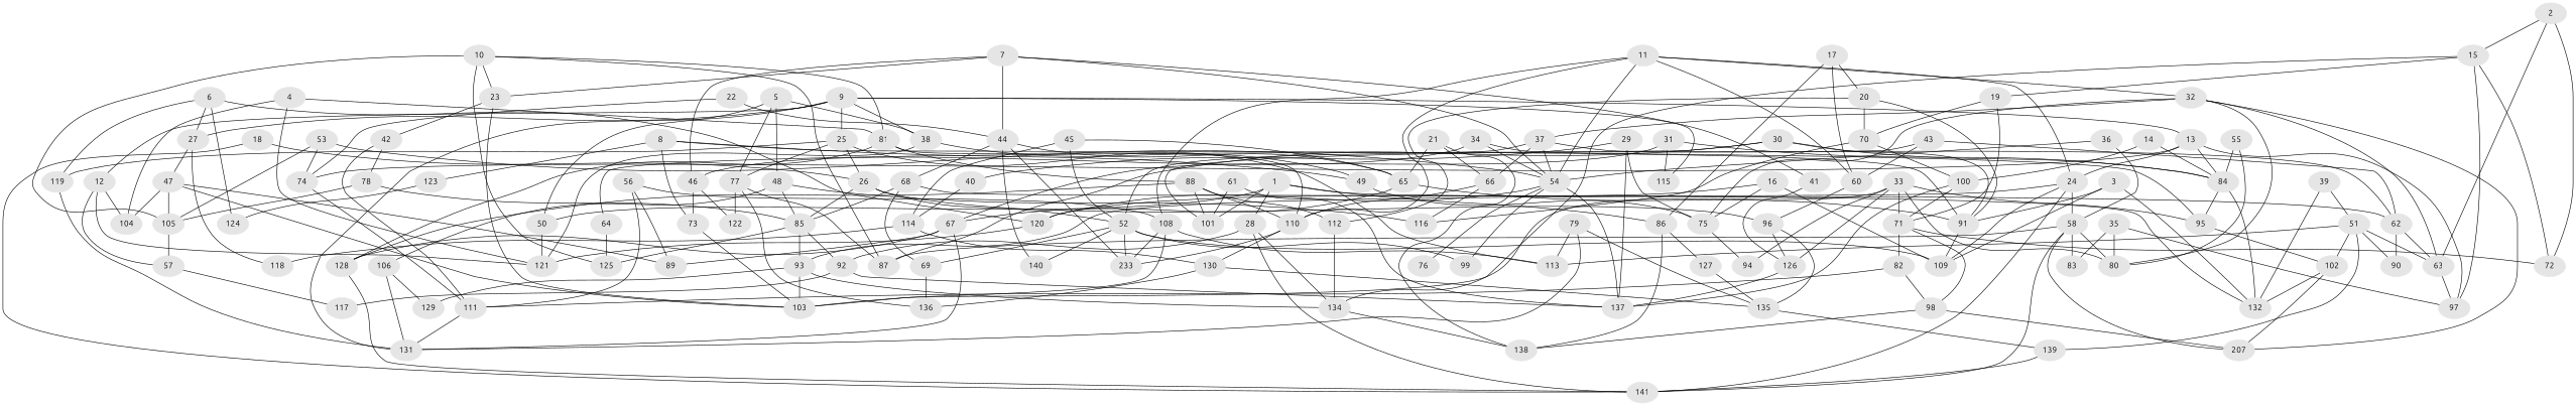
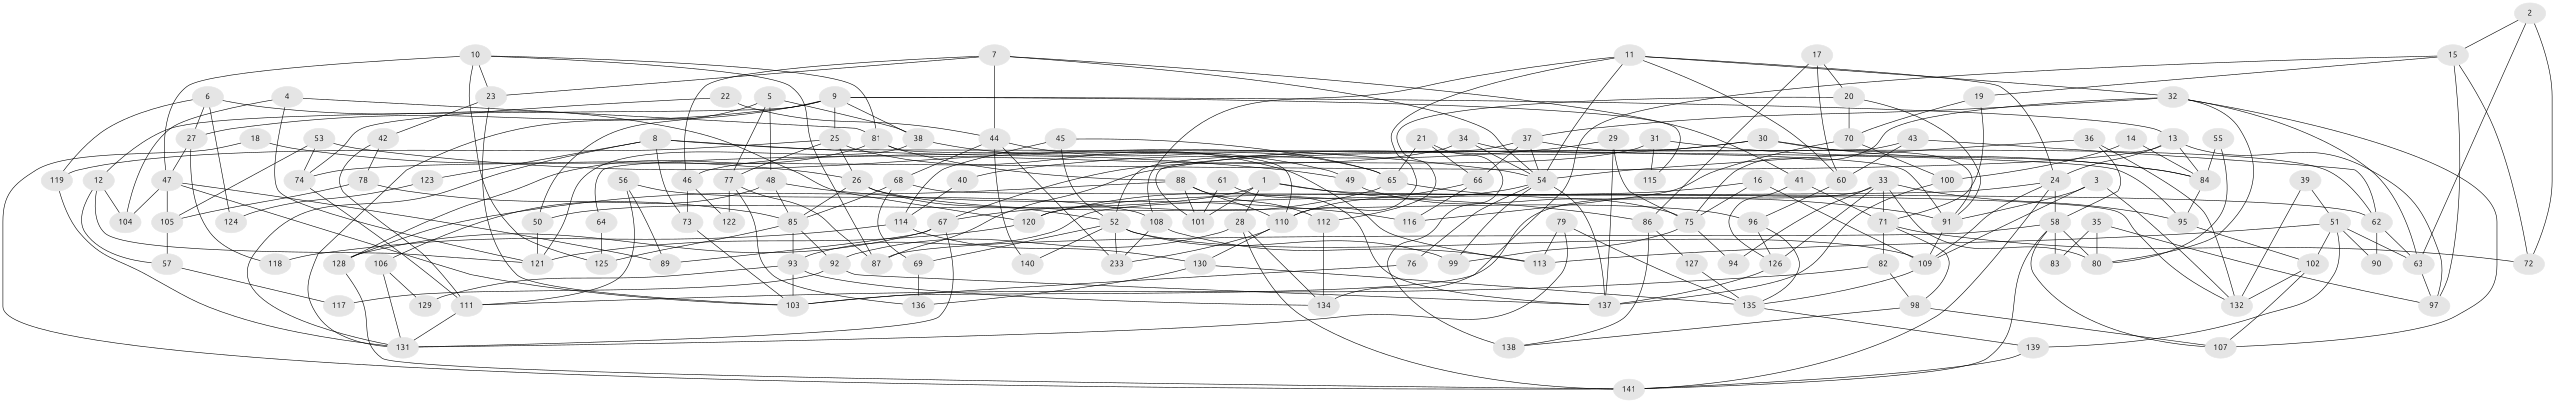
  graph {
    fontname=Ubuntu
    node [color=gray90 fontname=Ubuntu style=filled]
    edge [fontname=Ubuntu]
    1
    28
    50
    62
    86
    101
    134
    141
    92
    121
    63
    90
    138
    127
    2
    15
    72
    97
    19
    3
    91
    109
    132
    135
    4
    81
    104
    110
    128
    88
    5
    38
    48
    77
    49
    85
    106
    116
    87
    122
    136
    6
    27
    119
    120
    124
    47
    118
    131
    7
    23
    41
    44
    46
    54
    42
    103
    71
    126
    65
    68
    n62 [label=233]
    140
    73
    137
    99
    76
    8
    95
    123
    75
    102
    9
    12
    13
    25
    115
    57
    24
    74
    84
    26
    113
    10
    125
    89
    105
    11
    32
    60
    108
    58
    93
    37
    80
-   107 [label=207]
+   107
    96
    130
    117
    111
    14
    100
    70
    16
    94
    17
    20
    112
    18
    52
    82
    98
    21
    66
    67
    22
    78
    83
    129
    69
    29
    40
    114
    30
    31
    33
    34
    35
    36
    39
    51
    139
    43
    64
    45
    53
    55
    56
    61
    79
    1 -- 28
    1 -- 50
    1 -- 62
    1 -- 86
    1 -- 101
    28 -- 134
    28 -- 141
    28 -- 92
    50 -- 121
    62 -- 63
    62 -- 90
    86 -- 138
    86 -- 127
-   134 -- 138
    92 -- 137
    92 -- 117
    63 -- 97
    127 -- 135
    2 -- 63
    2 -- 15
    2 -- 72
    15 -- 134
    15 -- 72
    15 -- 97
    15 -- 19
    19 -- 71
    19 -- 70
    3 -- 91
    3 -- 109
    3 -- 132
    91 -- 109
+   109 -- 135
    135 -- 139
    4 -- 121
    4 -- 81
    4 -- 104
    81 -- 110
    81 -- 128
    81 -- 88
    110 -- n62
    110 -- 130
    128 -- 141
    88 -- 101
    88 -- 110
    88 -- 128
    88 -- 112
    5 -- 50
    5 -- 38
    5 -- 48
    5 -- 77
    38 -- 121
    38 -- 49
    48 -- 85
    48 -- 106
    48 -- 116
    77 -- 87
    77 -- 122
    77 -- 136
    49 -- 75
    85 -- 92
    85 -- 125
    85 -- 93
    106 -- 131
    106 -- 129
    6 -- 27
    6 -- 119
    6 -- 120
    6 -- 124
    27 -- 47
    27 -- 118
    119 -- 131
    120 -- 121
    47 -- 104
    47 -- 103
    47 -- 89
    47 -- 105
    7 -- 23
    7 -- 41
    7 -- 44
    7 -- 46
    7 -- 54
    23 -- 42
    23 -- 103
-   100 -- 71
+   41 -- 71
    41 -- 126
    44 -- 65
    44 -- 68
    44 -- n62
    44 -- 140
    46 -- 122
    46 -- 73
    54 -- 120
    54 -- 137
    54 -- 99
    54 -- 76
    42 -- 111
    42 -- 78
    71 -- 72
    71 -- 82
    71 -- 98
    126 -- 137
    65 -- 91
    65 -- 67
    68 -- 132
    68 -- 85
    68 -- 69
    73 -- 103
-   108 -- 103
+   76 -- 103
    8 -- 49
+   8 -- 131
    8 -- 73
    8 -- 95
    8 -- 123
    95 -- 102
    123 -- 124
+   75 -- 99
    75 -- 94
    102 -- 132
    102 -- 107
    9 -- 38
    9 -- 27
    9 -- 131
    9 -- 12
    9 -- 13
    9 -- 25
    9 -- 115
    12 -- 121
    12 -- 104
    12 -- 57
    13 -- 97
    13 -- 24
    13 -- 74
    13 -- 84
    25 -- 77
    25 -- 119
    25 -- 26
    25 -- 113
    57 -- 117
    24 -- 141
    24 -- 109
    24 -- 58
    24 -- 93
    74 -- 111
    84 -- 95
    26 -- 85
    26 -- 96
    26 -- 52
    10 -- 81
    10 -- 87
-   10 -- 105
+   10 -- 47
    10 -- 23
    10 -- 125
    105 -- 57
    11 -- 110
    11 -- 54
    11 -- 24
    11 -- 32
    11 -- 60
    11 -- 108
    32 -- 63
    32 -- 75
    32 -- 37
    32 -- 80
    32 -- 107
    60 -- 96
    108 -- n62
    108 -- 113
    58 -- 141
    58 -- 87
    58 -- 80
    58 -- 107
    58 -- 83
    93 -- 134
    93 -- 103
    93 -- 129
    37 -- 62
    37 -- 54
    37 -- 52
    37 -- 66
    96 -- 135
    96 -- 126
    130 -- 135
    130 -- 136
    111 -- 131
    14 -- 84
    14 -- 100
    100 -- 137
    70 -- 116
    70 -- 100
    16 -- 109
    16 -- 120
    16 -- 75
    17 -- 86
    17 -- 60
    17 -- 20
    20 -- 91
    20 -- 70
    20 -- 112
    112 -- 134
    18 -- 141
    18 -- 26
    52 -- 109
    52 -- n62
    52 -- 140
    52 -- 99
    52 -- 69
    82 -- 111
    82 -- 98
    98 -- 138
    98 -- 107
    21 -- 138
    21 -- 65
    21 -- 66
    66 -- 110
    66 -- 116
    67 -- 128
    67 -- 131
    67 -- 89
    22 -- 44
    22 -- 74
    78 -- 85
    78 -- 105
    69 -- 136
    29 -- 137
    29 -- 75
    29 -- 40
    40 -- 114
    114 -- 118
    114 -- 130
    30 -- 101
    30 -- 91
    30 -- 87
    30 -- 84
    31 -- 115
    31 -- 84
    31 -- 67
    33 -- 103
    33 -- 71
    33 -- 126
    33 -- 95
    33 -- 80
    33 -- 94
    34 -- 91
    34 -- 46
    34 -- 54
    35 -- 97
    35 -- 80
    35 -- 83
-   84 -- 132
+   36 -- 132
    36 -- 54
    36 -- 58
    39 -- 132
    39 -- 51
    51 -- 63
    51 -- 90
    51 -- 102
    51 -- 113
    51 -- 139
    139 -- 141
    43 -- 62
    43 -- 60
    43 -- 64
    64 -- 125
    45 -- 65
    45 -- 52
    45 -- 114
    53 -- 54
    53 -- 74
    53 -- 105
    55 -- 84
    55 -- 80
    56 -- 89
    56 -- 108
    56 -- 111
    61 -- 101
    61 -- 137
    79 -- 135
    79 -- 131
    79 -- 113
  }
